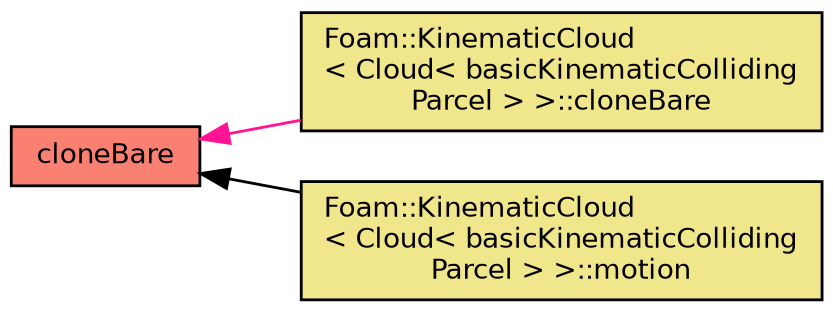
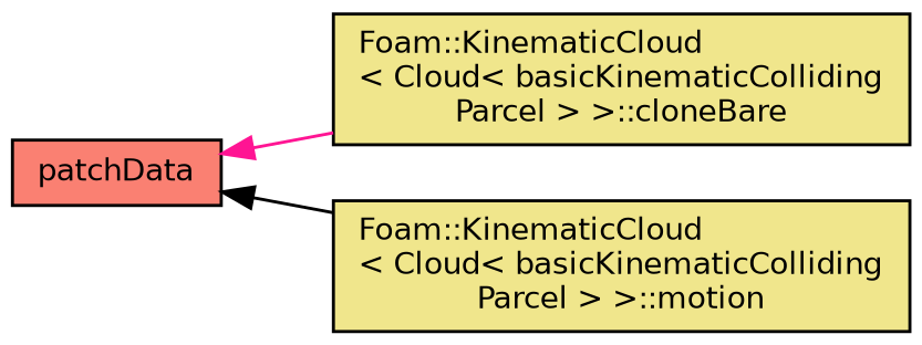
  digraph {
    rankdir=LR
    node [color=black fillcolor=khaki fontname=Helvetica fontsize=10 shape=record style=filled]
    edge [dir=back fontname=Helvetica fontsize=10 labelfontname=Helvetica labelfontsize=10 style=solid]
-   n1 [fillcolor=salmon fontcolor=black height=0.2 label=cloneBare width=0.4]
+   n1 [fillcolor=salmon fontcolor=black height=0.2 label=patchData width=0.4]
    n2 [height=0.2 label="Foam::KinematicCloud\l\< Cloud\< basicKinematicColliding\lParcel \> \>::cloneBare" width=0.4]
    n3 [height=0.2 label="Foam::KinematicCloud\l\< Cloud\< basicKinematicColliding\lParcel \> \>::motion" width=0.4]
    n1 -> n2 [color=deeppink]
    n1 -> n3 [color=black]
  }
